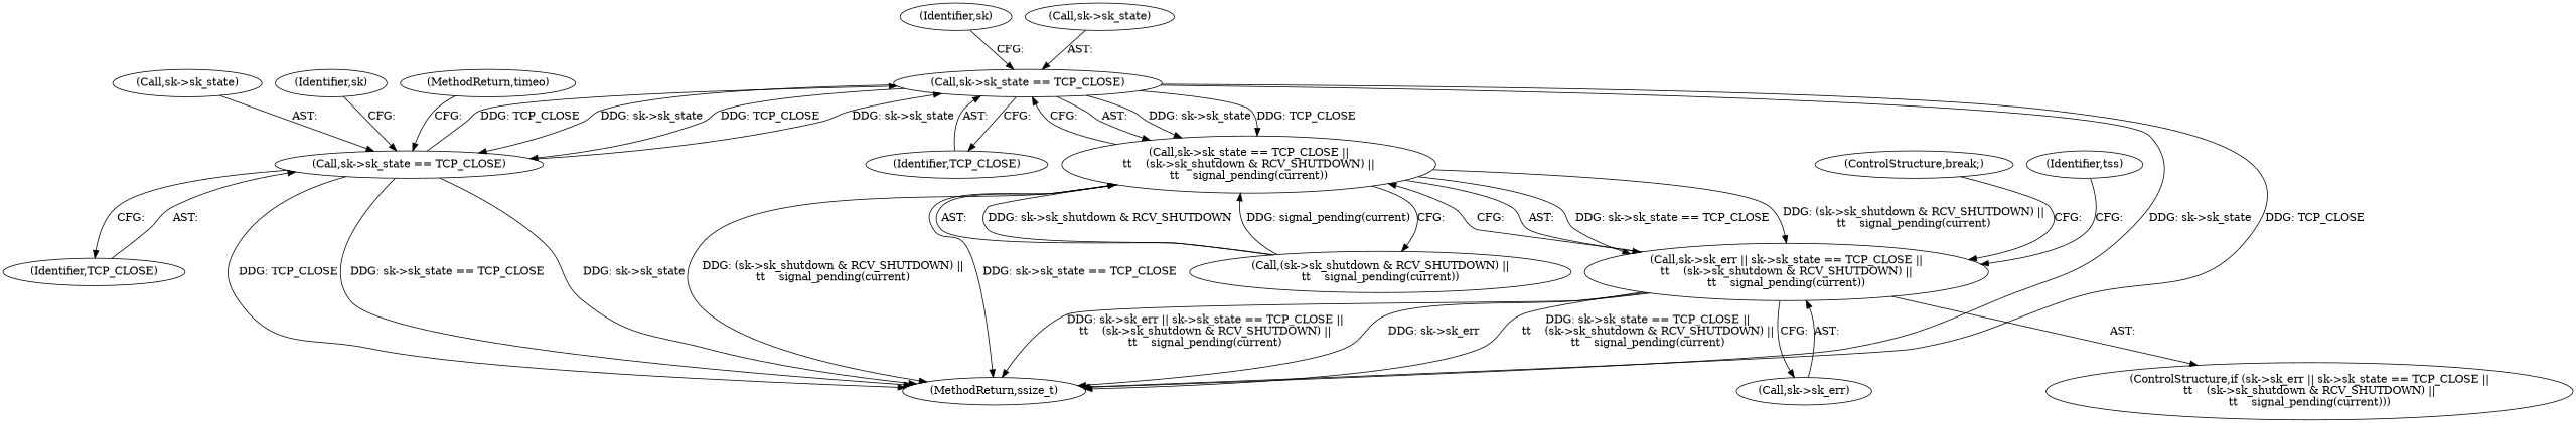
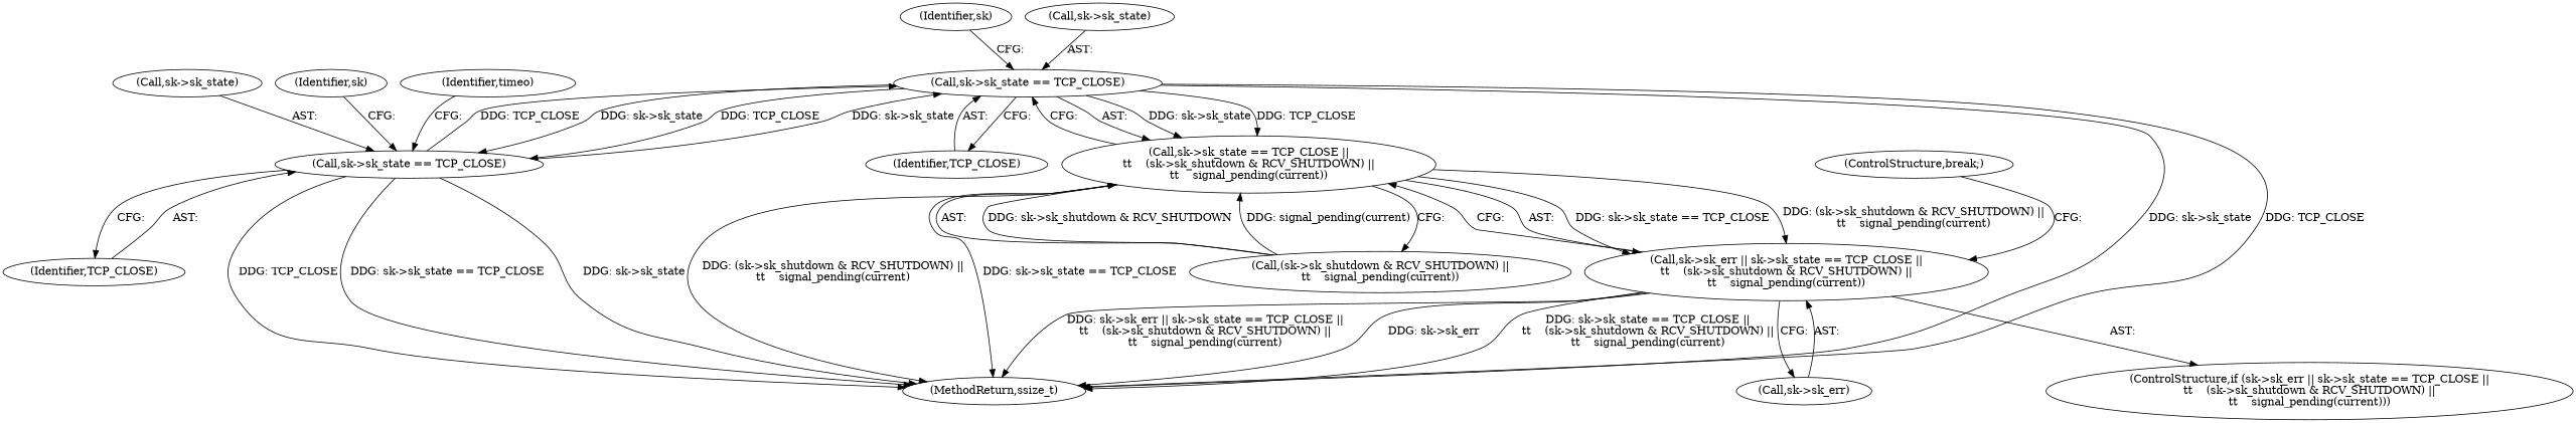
  digraph {
    n1 [label="(Call,sk->sk_state == TCP_CLOSE)"]
    n2 [label="(Call,sk->sk_state == TCP_CLOSE)"]
    n3 [label="(Call,sk->sk_state == TCP_CLOSE ||\n\t\t    (sk->sk_shutdown & RCV_SHUTDOWN) ||\n\t\t    signal_pending(current))"]
    n4 [label="(MethodReturn,ssize_t)"]
    n5 [label="(Identifier,TCP_CLOSE)"]
    n6 [label="(Identifier,TCP_CLOSE)"]
    n7 [label="(Call,sk->sk_err || sk->sk_state == TCP_CLOSE ||\n\t\t    (sk->sk_shutdown & RCV_SHUTDOWN) ||\n\t\t    signal_pending(current))"]
    n8 [label="(Call,(sk->sk_shutdown & RCV_SHUTDOWN) ||\n\t\t    signal_pending(current))"]
    n9 [label="(Call,sk->sk_err)"]
    n10 [label="(ControlStructure,if (sk->sk_err || sk->sk_state == TCP_CLOSE ||\n\t\t    (sk->sk_shutdown & RCV_SHUTDOWN) ||\n\t\t    signal_pending(current)))"]
-   n11 [label="(Identifier,tss)"]
    n12 [label="(ControlStructure,break;)"]
-   n13 [label="(MethodReturn,timeo)"]
+   n13 [label="(Identifier,timeo)"]
    n14 [label="(Identifier,sk)"]
    n15 [label="(Call,sk->sk_state)"]
    n16 [label="(Identifier,sk)"]
    n17 [label="(Call,sk->sk_state)"]
    n1 -> n2 [label="DDG: sk->sk_state"]
    n1 -> n2 [label="DDG: TCP_CLOSE"]
    n1 -> n3 [label="AST: "]
    n1 -> n3 [label="DDG: sk->sk_state"]
    n1 -> n3 [label="DDG: TCP_CLOSE"]
    n1 -> n4 [label="DDG: sk->sk_state"]
    n1 -> n4 [label="DDG: TCP_CLOSE"]
    n1 -> n5 [label="CFG: "]
    n2 -> n1 [label="DDG: sk->sk_state"]
    n2 -> n1 [label="DDG: TCP_CLOSE"]
    n2 -> n4 [label="DDG: sk->sk_state == TCP_CLOSE"]
    n2 -> n4 [label="DDG: sk->sk_state"]
    n2 -> n4 [label="DDG: TCP_CLOSE"]
    n2 -> n6 [label="CFG: "]
    n3 -> n1 [label="CFG: "]
    n3 -> n4 [label="DDG: (sk->sk_shutdown & RCV_SHUTDOWN) ||\n\t\t    signal_pending(current)"]
    n3 -> n4 [label="DDG: sk->sk_state == TCP_CLOSE"]
    n3 -> n7 [label="AST: "]
    n3 -> n7 [label="DDG: sk->sk_state == TCP_CLOSE"]
    n3 -> n7 [label="DDG: (sk->sk_shutdown & RCV_SHUTDOWN) ||\n\t\t    signal_pending(current)"]
    n3 -> n8 [label="CFG: "]
    n5 -> n1 [label="AST: "]
    n6 -> n2 [label="AST: "]
    n7 -> n3 [label="CFG: "]
    n7 -> n4 [label="DDG: sk->sk_err || sk->sk_state == TCP_CLOSE ||\n\t\t    (sk->sk_shutdown & RCV_SHUTDOWN) ||\n\t\t    signal_pending(current)"]
    n7 -> n4 [label="DDG: sk->sk_err"]
    n7 -> n4 [label="DDG: sk->sk_state == TCP_CLOSE ||\n\t\t    (sk->sk_shutdown & RCV_SHUTDOWN) ||\n\t\t    signal_pending(current)"]
    n7 -> n9 [label="CFG: "]
    n7 -> n10 [label="AST: "]
    n8 -> n3 [label="AST: "]
    n8 -> n3 [label="DDG: sk->sk_shutdown & RCV_SHUTDOWN"]
    n8 -> n3 [label="DDG: signal_pending(current)"]
    n9 -> n7 [label="AST: "]
-   n11 -> n7 [label="CFG: "]
    n12 -> n7 [label="CFG: "]
    n13 -> n2 [label="CFG: "]
    n14 -> n1 [label="CFG: "]
    n15 -> n2 [label="AST: "]
    n16 -> n2 [label="CFG: "]
    n17 -> n1 [label="AST: "]
  }
